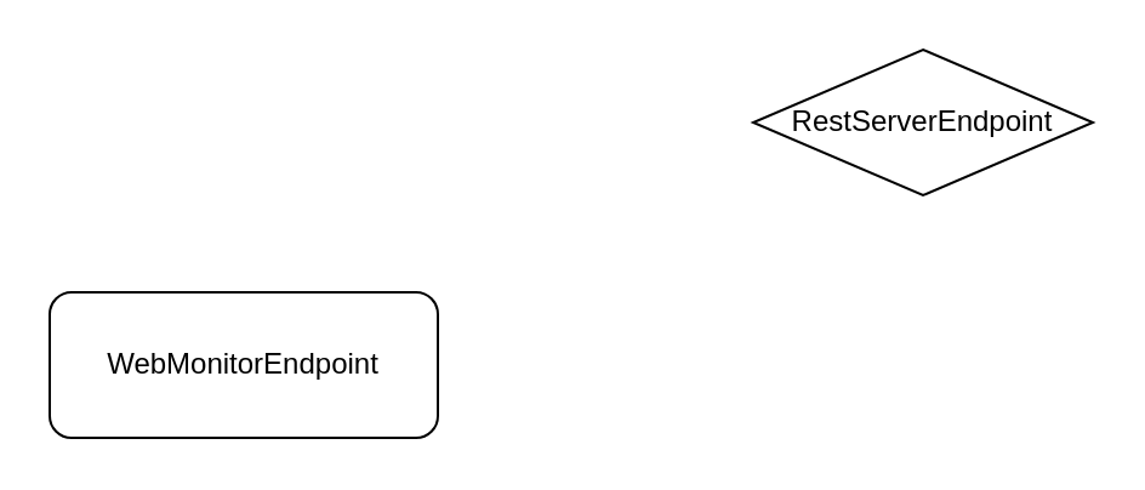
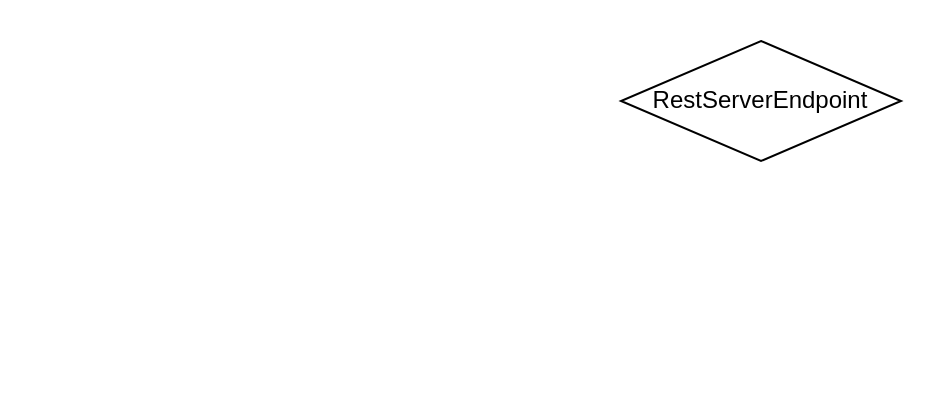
  <mxCell id="0" />
  <mxCell id="1" parent="0" />
- <mxCell id="2" value="WebMonitorEndpoint" style="rounded=1;whiteSpace=wrap;html=1;" vertex="1" parent="1"><mxGeometry x="20" y="120" width="160" height="60" as="geometry" /></mxCell>
  <mxCell id="3" value="RestServerEndpoint" style="rhombus;whiteSpace=wrap;html=1;" vertex="1" parent="1"><mxGeometry x="310" y="20" width="140" height="60" as="geometry" /></mxCell>
